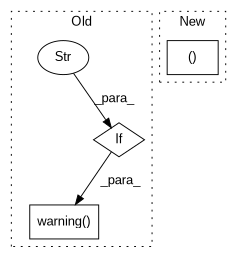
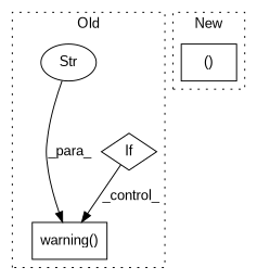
  digraph {
    fontname="Liberation Sans"
    node [shape=box fontname="Liberation Sans"]
    edge [fontname="Liberation Sans"]
    n1 [a=75 l="36,19" label="warning()" s="10587,10793"]
    n2 [a=66 l=88 label=Str s=10623 shape=ellipse]
    n3 [a=96 l=3 label=If s=10557 shape=diamond]
    n4 [a=54 l=17 label="()" s=10958]
    subgraph cluster_1 {
      label=Old
      style=dotted
      n1
      n2
      n3
    }
    subgraph cluster_2 {
      label=New
      style=dotted
      n4
    }
-   n2 -> n3 [label=_para_]
-   n3 -> n1 [label=_para_]
+   n2 -> n1 [label=_para_]
+   n3 -> n1 [label=_control_]
  }
